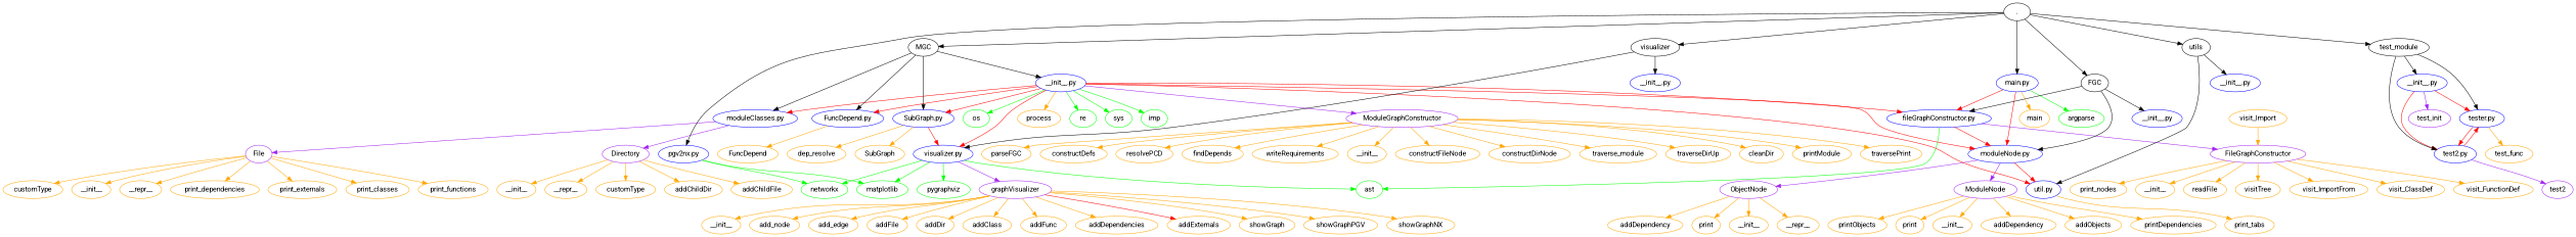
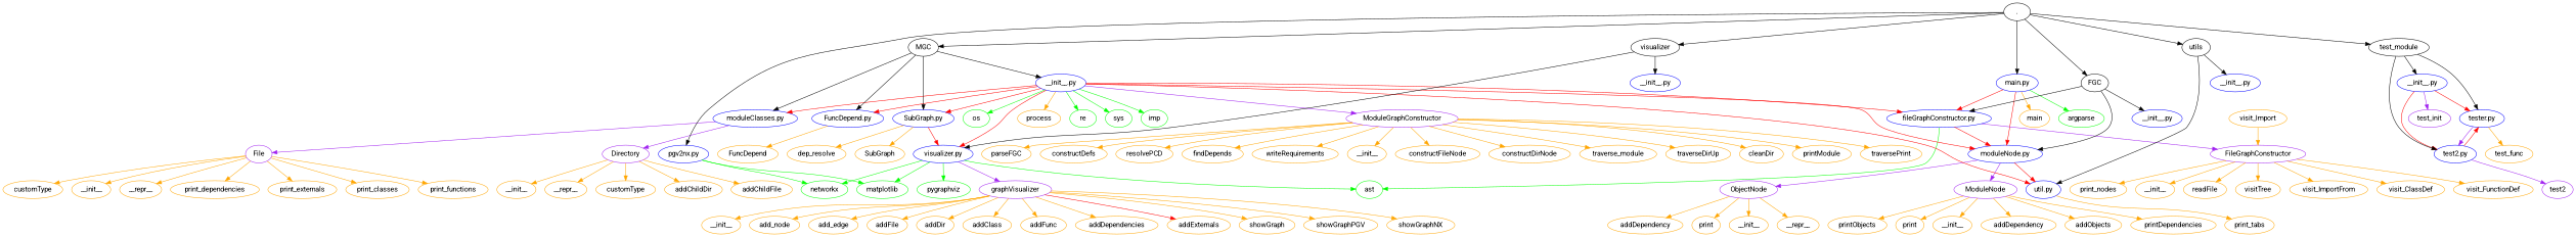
  digraph {
    fontname=Roboto
    node [color=orange fontname=Roboto]
    edge [color=orange fontname=Roboto]
    networkx [color=green height=0.5 width=1.2085]
    n2 [color=blue height=0.5 label="pgv2nx.py" width=1.3248]
    matplotlib [color=green height=0.5 width=1.2917]
    argparse [color=green height=0.5 width=1.1111]
    n5 [color=blue height=0.5 label="main.py" width=1.0833]
    n6 [color=blue height=0.5 label="fileGraphConstructor.py" width=2.6667]
    n7 [color=blue height=0.5 label="moduleNode.py" width=1.8611]
    n8 [height=0.5 label=main width=0.77193]
    ast [color=green height=0.5 width=0.75]
    n10 [color=purple height=0.5 label=FileGraphConstructor width=2.4367]
    n11 [color=blue height=0.5 label="util.py" width=0.91667]
    n12 [color=purple height=0.5 label=ObjectNode width=1.4676]
    n13 [color=purple height=0.5 label=ModuleNode width=1.577]
    n14 [height=0.5 label=__init__ width=1.0996]
    n15 [height=0.5 label=readFile width=1.0856]
    n16 [height=0.5 label=visitTree width=1.1453]
    n17 [height=0.5 label=visit_ImportFrom width=2.0277]
    n18 [height=0.5 label=visit_ClassDef width=1.7273]
    n19 [height=0.5 label=visit_FunctionDef width=2.0684]
    n20 [height=0.5 label=print_nodes width=1.4406]
    n21 [height=0.5 label=print_tabs width=1.2632]
    n22 [height=0.5 label=__init__ width=1.0996]
    n23 [height=0.5 label=__repr__ width=1.1675]
    n24 [height=0.5 label=addDependency width=1.8631]
    n25 [height=0.5 label=print width=0.75]
    n26 [height=0.5 label=__init__ width=1.0996]
    n27 [height=0.5 label=addDependency width=1.8631]
    n28 [height=0.5 label=addObjects width=1.3858]
    n29 [height=0.5 label=printDependencies width=2.1224]
    n30 [height=0.5 label=printObjects width=1.4951]
    n31 [height=0.5 label=print width=0.75]
    n32 [height=0.5 label=visit_Import width=1.4953]
    n33 [color=blue height=0.5 label="tester.py" width=1.1111]
    n34 [color=blue height=0.5 label="test2.py" width=1.0556]
    n35 [height=0.5 label=test_func width=1.1812]
    n36 [color=purple height=0.5 label=test2 width=0.75]
    n37 [color=blue height=0.5 label="__init__.py" width=1.4067]
    n38 [color=purple height=0.5 label=test_init width=1.0723]
    os [color=green height=0.5 width=0.75]
    n40 [color=blue height=0.5 label="__init__.py" width=1.4067]
    n41 [color=blue height=0.5 label="moduleClasses.py" width=2.0616]
    n42 [color=blue height=0.5 label="visualizer.py" width=1.5293]
    re [color=green height=0.5 width=0.75]
    sys [color=green height=0.5 width=0.75]
    imp [color=green height=0.5 width=0.75]
    n46 [color=blue height=0.5 label="SubGraph.py" width=1.584]
    n47 [color=blue height=0.5 label="FuncDepend.py" width=1.8472]
    n48 [color=purple height=0.5 label=ModuleGraphConstructor width=2.8187]
    n49 [height=0.5 label=process width=1.0175]
    n50 [color=purple height=0.5 label=File width=0.75]
    n51 [color=purple height=0.5 label=Directory width=1.222]
    pygraphviz [color=green height=0.5 width=1.3889]
    n53 [color=purple height=0.5 label=graphVisualizer width=1.8349]
    n54 [height=0.5 label=dep_resolve width=1.4676]
    n55 [height=0.5 label="SubGraph" width=1.2769]
    n56 [height=0.5 label=FuncDepend width=1.536]
    n57 [height=0.5 label=__init__ width=1.0996]
    n58 [height=0.5 label=constructFileNode width=2.0954]
    n59 [height=0.5 label=constructDirNode width=2.0407]
    n60 [height=0.5 label=traverse_module width=1.9178]
    n61 [height=0.5 label=traverseDirUp width=1.6858]
    n62 [height=0.5 label=cleanDir width=1.1264]
    n63 [height=0.5 label=printModule width=1.5089]
    n64 [height=0.5 label=traversePrint width=1.5359]
    n65 [height=0.5 label=parseFGC width=1.2769]
    n66 [height=0.5 label=constructDefs width=1.645]
    n67 [height=0.5 label=resolvePCD width=1.468]
    n68 [height=0.5 label=findDepends width=1.5226]
    n69 [height=0.5 label=writeRequirements width=2.1499]
    n70 [height=0.5 label=__init__ width=1.0996]
    n71 [height=0.5 label=__repr__ width=1.1675]
    n72 [height=0.5 label=print_dependencies width=2.1907]
    n73 [height=0.5 label=print_externals width=1.7542]
    n74 [height=0.5 label=print_classes width=1.5497]
    n75 [height=0.5 label=print_functions width=1.7818]
    n76 [height=0.5 label=customType width=1.4779]
    n77 [height=0.5 label=__init__ width=1.0996]
    n78 [height=0.5 label=__repr__ width=1.1675]
    n79 [height=0.5 label=customType width=1.4779]
    n80 [height=0.5 label=addChildDir width=1.5089]
    n81 [height=0.5 label=addChildFile width=1.5636]
    n82 [height=0.5 label=__init__ width=1.0996]
    n83 [height=0.5 label=add_node width=1.2358]
    n84 [height=0.5 label=add_edge width=1.222]
    n85 [height=0.5 label=addFile width=1.0176]
    n86 [height=0.5 label=addDir width=0.96288]
    n87 [height=0.5 label=addClass width=1.1678]
    n88 [height=0.5 label=addFunc width=1.1267]
    n89 [height=0.5 label=addDependencies width=2.0131]
    n90 [height=0.5 label=addExternals width=1.5631]
    n91 [height=0.5 label=showGraph width=1.4133]
    n92 [height=0.5 label=showGraphPGV width=1.9047]
    n93 [height=0.5 label=showGraphNX width=1.7681]
    n94 [color=black height=0.5 label="." width=0.75]
    n95 [color=black height=0.5 label=test_module width=1.4861]
    n96 [color=black height=0.5 label=MGC width=0.84722]
    n97 [color=black height=0.5 label=utils width=0.75]
    n98 [color=black height=0.5 label=FGC width=0.76389]
    n99 [color=black height=0.5 label=visualizer width=1.2361]
    n100 [color=blue height=0.5 label="__init__.py" width=1.4067]
    n101 [color=blue height=0.5 label="__init__.py" width=1.4067]
    n102 [color=blue height=0.5 label="__init__.py" width=1.4067]
    n2 -> networkx [color=green]
    n2 -> matplotlib [color=green]
    n5 -> argparse [color=green]
    n5 -> n6 [color=red]
    n5 -> n7 [color=red]
    n5 -> n8
    n6 -> n7 [color=red]
    n6 -> ast [color=green]
    n6 -> n10 [color=purple]
    n7 -> n11 [color=red]
    n7 -> n12 [color=purple]
    n7 -> n13 [color=purple]
    n10 -> n14
    n10 -> n15
    n10 -> n16
    n10 -> n17
    n10 -> n18
    n10 -> n19
    n10 -> n20
    n11 -> n21
    n12 -> n22
    n12 -> n23
    n12 -> n24
    n12 -> n25
    n13 -> n26
    n13 -> n27
    n13 -> n28
    n13 -> n29
    n13 -> n30
    n13 -> n31
    n32 -> n10
-   n33 -> n34 [color=red]
+   n33 -> n34 [color=purple]
    n33 -> n35
    n34 -> n33 [color=red]
    n34 -> n36 [color=purple]
    n37 -> n33 [color=red]
    n37 -> n34 [color=red]
    n37 -> n38 [color=purple]
    n40 -> n6 [color=red]
    n40 -> n7 [color=red]
    n40 -> n11 [color=red]
    n40 -> os [color=green]
    n40 -> n41 [color=red]
    n40 -> n42 [color=red]
    n40 -> re [color=green]
    n40 -> sys [color=green]
    n40 -> imp [color=green]
    n40 -> n46 [color=red]
    n40 -> n47 [color=red]
    n40 -> n48 [color=purple]
    n40 -> n49
    n41 -> n50 [color=purple]
    n41 -> n51 [color=purple]
    n42 -> networkx [color=green]
    n42 -> matplotlib [color=green]
    n42 -> ast [color=green]
    n42 -> pygraphviz [color=green]
    n42 -> n53 [color=purple]
    n46 -> n42 [color=red]
    n46 -> n54
    n46 -> n55
    n47 -> n56
    n48 -> n57
    n48 -> n58
    n48 -> n59
    n48 -> n60
    n48 -> n61
    n48 -> n62
    n48 -> n63
    n48 -> n64
    n48 -> n65
    n48 -> n66
    n48 -> n67
    n48 -> n68
    n48 -> n69
    n50 -> n70
    n50 -> n71
    n50 -> n72
    n50 -> n73
    n50 -> n74
    n50 -> n75
    n50 -> n76
    n51 -> n77
    n51 -> n78
    n51 -> n79
    n51 -> n80
    n51 -> n81
    n53 -> n82
    n53 -> n83
    n53 -> n84
    n53 -> n85
    n53 -> n86
    n53 -> n87
    n53 -> n88
    n53 -> n89
    n53 -> n90 [color=red]
    n53 -> n91
    n53 -> n92
    n53 -> n93
    n94 -> n2 [color=""]
    n94 -> n5 [color=""]
    n94 -> n95 [color=""]
    n94 -> n96 [color=""]
    n94 -> n97 [color=""]
    n94 -> n98 [color=""]
    n94 -> n99 [color=""]
    n95 -> n33 [color=""]
    n95 -> n34 [color=""]
    n95 -> n37 [color=""]
    n96 -> n40 [color=""]
    n96 -> n41 [color=""]
    n96 -> n46 [color=""]
    n96 -> n47 [color=""]
    n97 -> n11 [color=""]
    n97 -> n100 [color=""]
    n98 -> n6 [color=""]
    n98 -> n7 [color=""]
    n98 -> n101 [color=""]
    n99 -> n42 [color=""]
    n99 -> n102 [color=""]
  }
